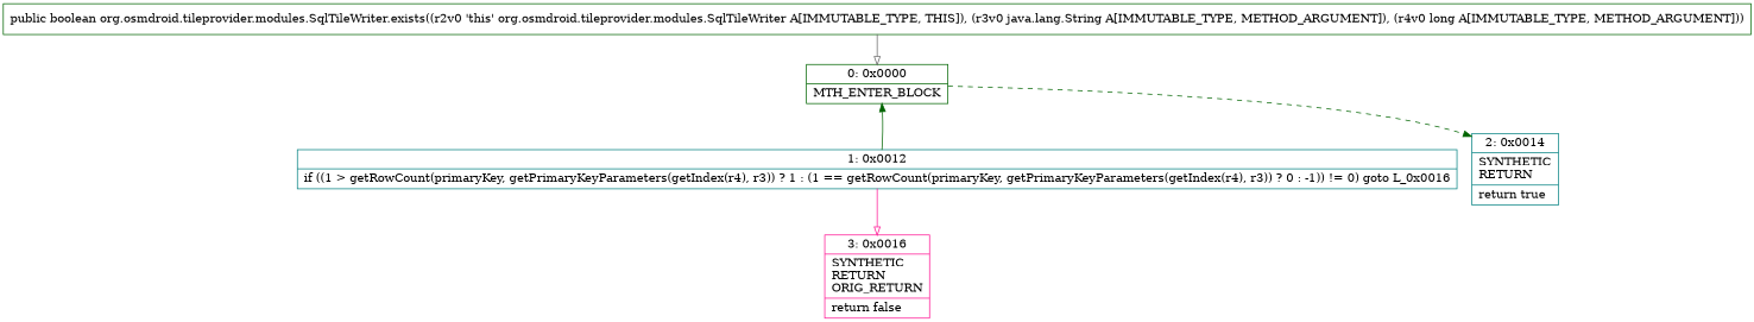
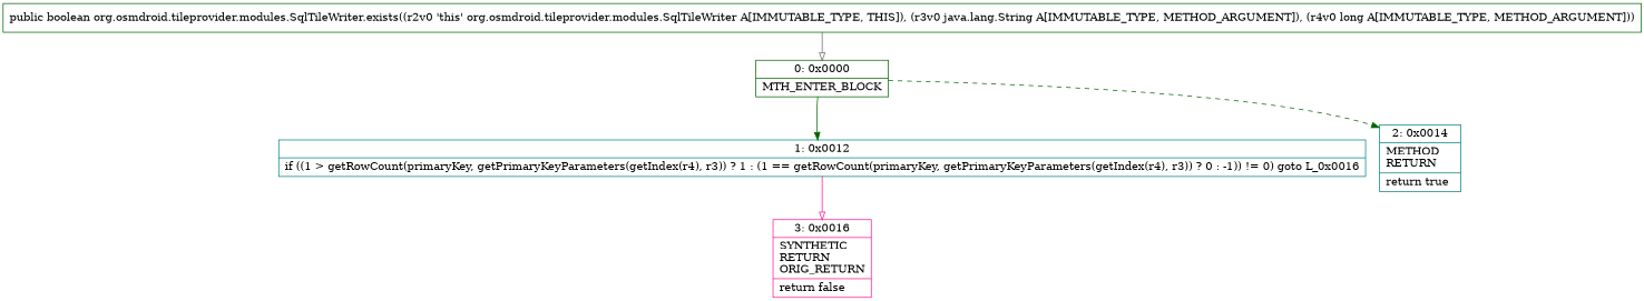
  digraph {
    node [color=darkgreen shape=record]
    edge [arrowhead=normal color=darkgreen]
    n1 [label="{0\:\ 0x0000|MTH_ENTER_BLOCK\l}"]
    n2 [color=teal label="{1\:\ 0x0012|if ((1 \> getRowCount(primaryKey, getPrimaryKeyParameters(getIndex(r4), r3)) ? 1 : (1 == getRowCount(primaryKey, getPrimaryKeyParameters(getIndex(r4), r3)) ? 0 : \-1)) != 0) goto L_0x0016\l}"]
-   n3 [color=teal label="{2\:\ 0x0014|SYNTHETIC\lRETURN\l|return true\l}"]
+   n3 [color=teal label="{2\:\ 0x0014|METHOD\lRETURN\l|return true\l}"]
    n4 [color=deeppink label="{3\:\ 0x0016|SYNTHETIC\lRETURN\lORIG_RETURN\l|return false\l}"]
    n5 [label="{public boolean org.osmdroid.tileprovider.modules.SqlTileWriter.exists((r2v0 'this' org.osmdroid.tileprovider.modules.SqlTileWriter A[IMMUTABLE_TYPE, THIS]), (r3v0 java.lang.String A[IMMUTABLE_TYPE, METHOD_ARGUMENT]), (r4v0 long A[IMMUTABLE_TYPE, METHOD_ARGUMENT])) }"]
-   n2 -> n1
+   n1 -> n2
    n1 -> n3 [style=dashed]
    n2 -> n4 [arrowhead=onormal color=deeppink]
    n5 -> n1 [arrowhead=onormal color=gray40]
  }
